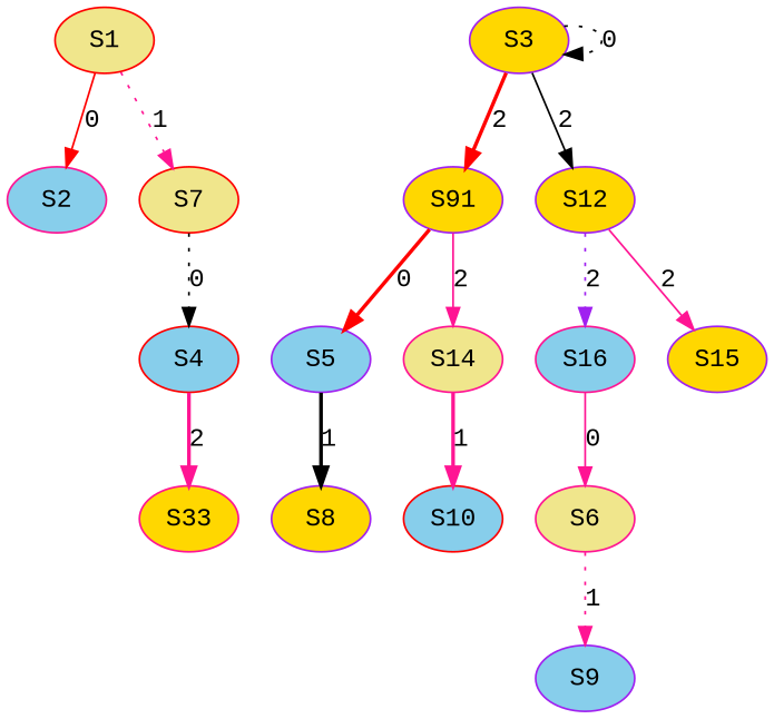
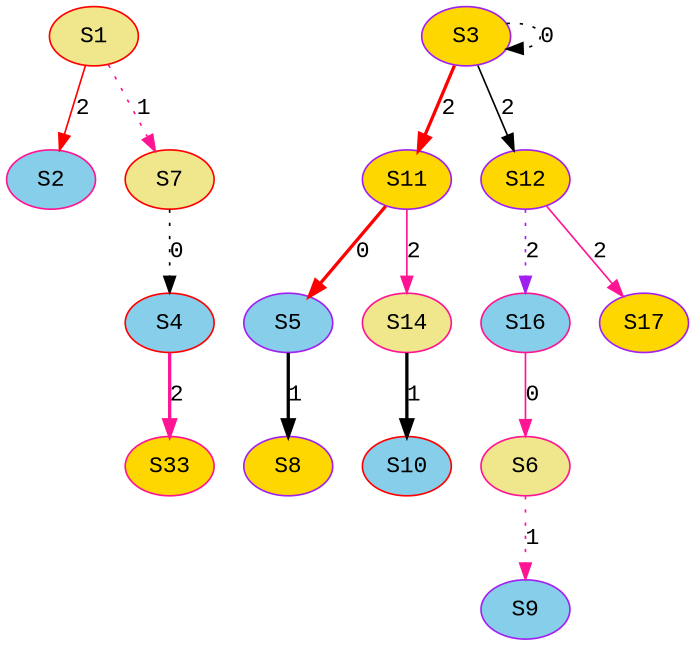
  strict digraph {
    fontname="Liberation Mono"
    node [color=purple fillcolor=skyblue fontname="Liberation Mono" style=filled]
    edge [color=deeppink fontname="Liberation Mono" style=solid]
    S1 [color=red fillcolor=khaki]
    S2 [color=deeppink]
    S7 [color=red fillcolor=khaki]
    S4 [color=red]
    S3 [fillcolor=gold]
-   S11 [fillcolor=gold label=S91]
+   S11 [fillcolor=gold]
    S12 [fillcolor=gold]
    S5
    S14 [color=deeppink fillcolor=khaki]
    S16 [color=deeppink]
-   S15 [fillcolor=gold]
+   S15 [fillcolor=gold label=S17]
    n12 [color=deeppink fillcolor=gold label=S33]
    S8 [fillcolor=gold]
    S10 [color=red]
    S6 [color=deeppink fillcolor=khaki]
    S9
-   S1 -> S2 [color=red label=0]
+   S1 -> S2 [color=red label=2]
    S1 -> S7 [label=1 style=dotted]
    S7 -> S4 [color=black label=0 style=dotted]
    S4 -> n12 [label=2 style=bold]
    S3 -> S3 [color=black label=0 style=dotted]
    S3 -> S11 [color=red label=2 style=bold]
    S3 -> S12 [color=black label=2]
    S11 -> S5 [color=red label=0 style=bold]
    S11 -> S14 [label=2]
    S12 -> S16 [color=purple label=2 style=dotted]
    S12 -> S15 [label=2]
    S5 -> S8 [color=black label=1 style=bold]
-   S14 -> S10 [label=1 style=bold]
+   S14 -> S10 [color=black label=1 style=bold]
    S16 -> S6 [label=0]
    S6 -> S9 [label=1 style=dotted]
  }
